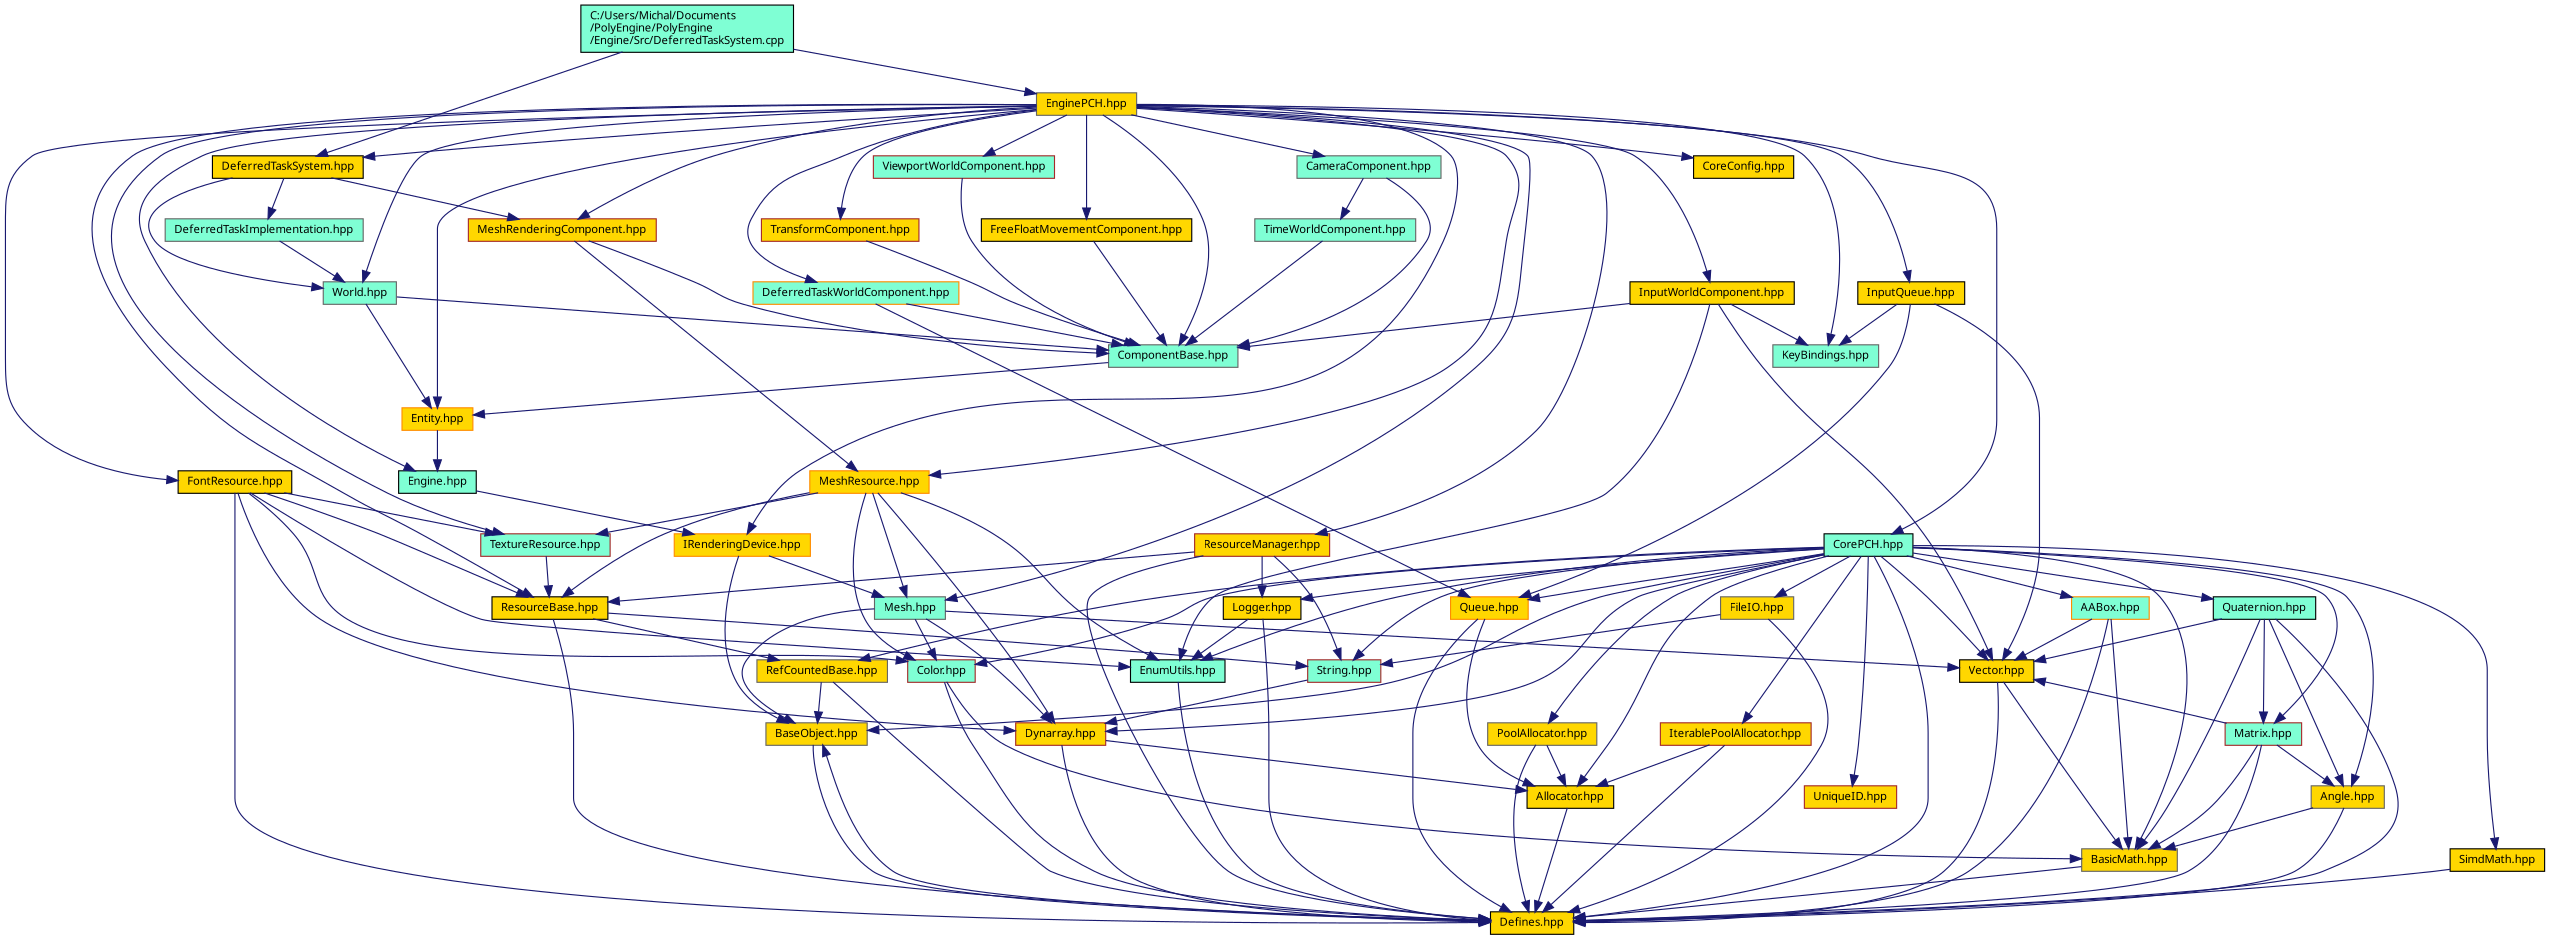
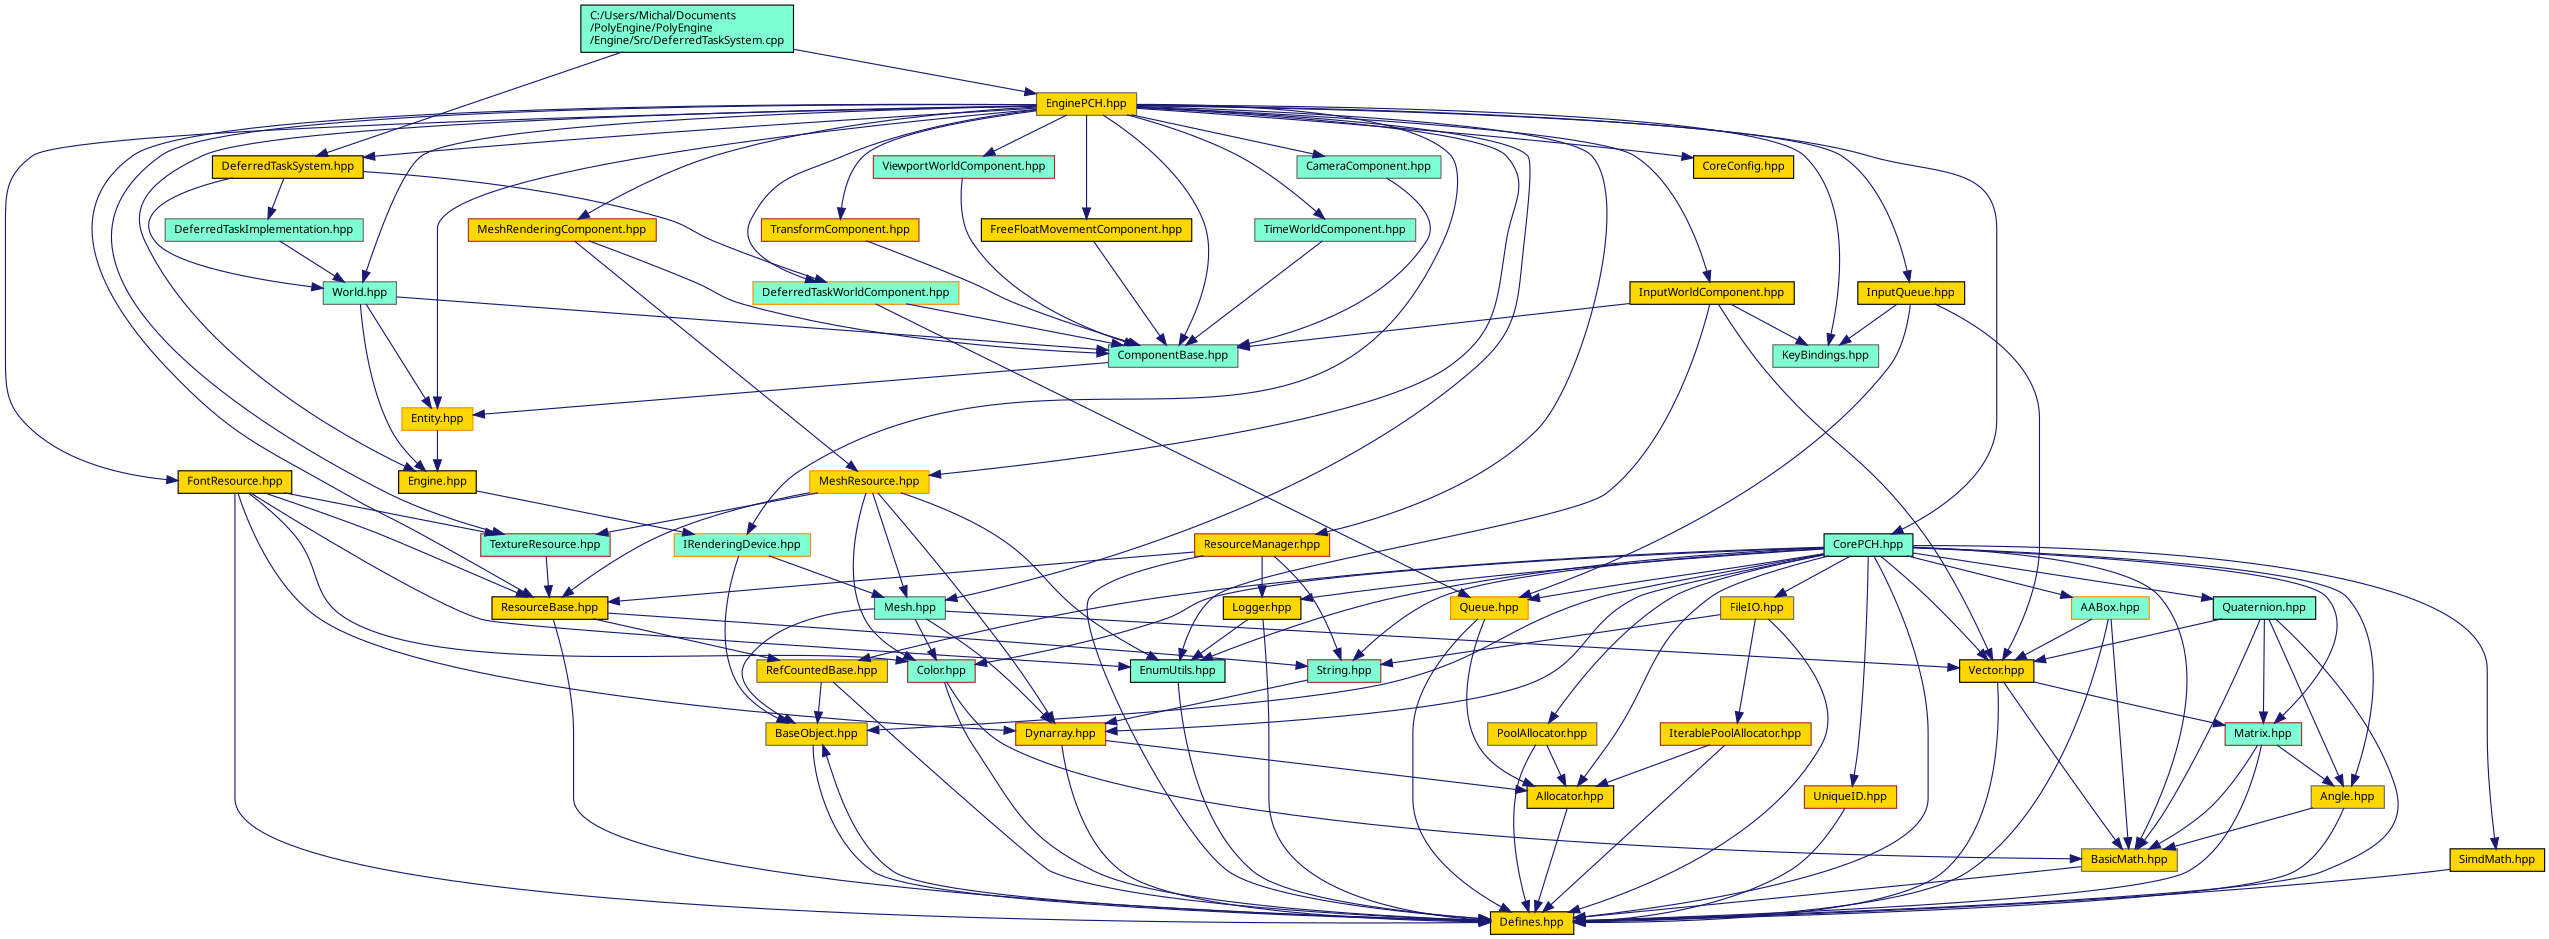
  digraph {
    fontname="Noto Sans"
    node [color=black fillcolor=gold fontname="Noto Sans" fontsize=10 shape=record style=filled]
    edge [color=midnightblue fontname="Noto Sans" fontsize=10 labelfontname=Helvetica labelfontsize=10 style=solid]
    n1 [fillcolor=aquamarine fontcolor=black height=0.2 label="C:/Users/Michal/Documents\l/PolyEngine/PolyEngine\l/Engine/Src/DeferredTaskSystem.cpp" width=0.4]
    n2 [color=gray40 height=0.2 label="EnginePCH.hpp" width=0.4]
    n3 [height=0.2 label="DeferredTaskSystem.hpp" width=0.4]
    n4 [fillcolor=aquamarine height=0.2 label="CorePCH.hpp" width=0.4]
-   n5 [fillcolor=aquamarine height=0.2 label="Engine.hpp" width=0.4]
-   n6 [color=darkorange height=0.2 label="IRenderingDevice.hpp" width=0.4]
+   n5 [height=0.2 label="Engine.hpp" width=0.4]
+   n6 [color=darkorange fillcolor=aquamarine height=0.2 label="IRenderingDevice.hpp" width=0.4]
    n7 [color=gray40 fillcolor=aquamarine height=0.2 label="Mesh.hpp" width=0.4]
    n8 [color=gray40 fillcolor=aquamarine height=0.2 label="ComponentBase.hpp" width=0.4]
    n9 [color=darkorange height=0.2 label="Entity.hpp" width=0.4]
    n10 [color=gray40 fillcolor=aquamarine height=0.2 label="World.hpp" width=0.4]
    n11 [height=0.2 label="InputQueue.hpp" width=0.4]
    n12 [color=gray40 fillcolor=aquamarine height=0.2 label="KeyBindings.hpp" width=0.4]
    n13 [height=0.2 label="ResourceBase.hpp" width=0.4]
    n14 [color=brown height=0.2 label="ResourceManager.hpp" width=0.4]
    n15 [color=brown fillcolor=aquamarine height=0.2 label="TextureResource.hpp" width=0.4]
    n16 [color=darkorange height=0.2 label="MeshResource.hpp" width=0.4]
    n17 [height=0.2 label="FontResource.hpp" width=0.4]
    n18 [color=gray40 fillcolor=aquamarine height=0.2 label="CameraComponent.hpp" width=0.4]
    n19 [height=0.2 label="FreeFloatMovementComponent.hpp" width=0.4]
    n20 [color=brown height=0.2 label="MeshRenderingComponent.hpp" width=0.4]
    n21 [color=brown height=0.2 label="TransformComponent.hpp" width=0.4]
    n22 [height=0.2 label="InputWorldComponent.hpp" width=0.4]
    n23 [color=gray40 fillcolor=aquamarine height=0.2 label="TimeWorldComponent.hpp" width=0.4]
    n24 [color=brown fillcolor=aquamarine height=0.2 label="ViewportWorldComponent.hpp" width=0.4]
    n25 [color=darkorange fillcolor=aquamarine height=0.2 label="DeferredTaskWorldComponent.hpp" width=0.4]
    n26 [height=0.2 label="CoreConfig.hpp" width=0.4]
    n27 [color=gray40 fillcolor=aquamarine height=0.2 label="DeferredTaskImplementation.hpp" width=0.4]
    n28 [height=0.2 label="Defines.hpp" width=0.4]
    n29 [color=gray40 height=0.2 label="BaseObject.hpp" width=0.4]
    n30 [color=gray40 height=0.2 label="BasicMath.hpp" width=0.4]
    n31 [color=gray40 height=0.2 label="Angle.hpp" width=0.4]
    n32 [height=0.2 label="Vector.hpp" width=0.4]
    n33 [color=brown fillcolor=aquamarine height=0.2 label="Matrix.hpp" width=0.4]
    n34 [fillcolor=aquamarine height=0.2 label="Quaternion.hpp" width=0.4]
    n35 [height=0.2 label="SimdMath.hpp" width=0.4]
    n36 [color=darkorange fillcolor=aquamarine height=0.2 label="AABox.hpp" width=0.4]
    n37 [height=0.2 label="Allocator.hpp" width=0.4]
    n38 [color=gray40 height=0.2 label="PoolAllocator.hpp" width=0.4]
    n39 [color=brown height=0.2 label="IterablePoolAllocator.hpp" width=0.4]
    n40 [color=gray40 height=0.2 label="RefCountedBase.hpp" width=0.4]
    n41 [color=brown fillcolor=aquamarine height=0.2 label="String.hpp" width=0.4]
    n42 [color=brown height=0.2 label="Dynarray.hpp" width=0.4]
    n43 [color=darkorange height=0.2 label="Queue.hpp" width=0.4]
    n44 [color=brown fillcolor=aquamarine height=0.2 label="Color.hpp" width=0.4]
    n45 [color=gray40 height=0.2 label="FileIO.hpp" width=0.4]
    n46 [height=0.2 label="Logger.hpp" width=0.4]
    n47 [fillcolor=aquamarine height=0.2 label="EnumUtils.hpp" width=0.4]
    n48 [color=brown height=0.2 label="UniqueID.hpp" width=0.4]
    n1 -> n2
    n1 -> n3
    n2 -> n3
    n2 -> n4
    n2 -> n5
    n2 -> n6
    n2 -> n7
    n2 -> n8
    n2 -> n9
    n2 -> n10
    n2 -> n11
    n2 -> n12
    n2 -> n13
    n2 -> n14
    n2 -> n15
    n2 -> n16
    n2 -> n17
    n2 -> n18
    n2 -> n19
    n2 -> n20
    n2 -> n21
    n2 -> n22
-   n18 -> n23
+   n2 -> n23
    n2 -> n24
    n2 -> n25
    n2 -> n26
    n3 -> n10
-   n3 -> n20
+   n3 -> n25
    n3 -> n27
    n4 -> n28
    n4 -> n29
    n4 -> n30
    n4 -> n31
    n4 -> n32
    n4 -> n33
    n4 -> n34
    n4 -> n35
    n4 -> n36
    n4 -> n37
    n4 -> n38
-   n4 -> n39
+   n45 -> n39
    n4 -> n40
    n4 -> n41
    n4 -> n42
    n4 -> n43
    n4 -> n44
    n4 -> n45
    n4 -> n46
    n4 -> n47
    n4 -> n48
    n5 -> n6
    n6 -> n7
    n6 -> n29
    n7 -> n29
    n7 -> n32
    n7 -> n42
    n7 -> n44
    n8 -> n9
    n9 -> n5
+   n10 -> n5
    n10 -> n8
    n10 -> n9
    n11 -> n12
    n11 -> n32
    n11 -> n43
    n13 -> n28
    n13 -> n40
    n13 -> n41
    n14 -> n13
    n14 -> n28
    n14 -> n41
    n14 -> n46
    n15 -> n13
    n16 -> n7
    n16 -> n13
    n16 -> n15
    n16 -> n42
    n16 -> n44
    n16 -> n47
    n17 -> n13
    n17 -> n15
    n17 -> n28
    n17 -> n42
    n17 -> n44
    n17 -> n47
    n18 -> n8
    n19 -> n8
    n20 -> n8
    n20 -> n16
    n21 -> n8
    n22 -> n8
    n22 -> n12
    n22 -> n32
    n22 -> n47
    n23 -> n8
    n24 -> n8
    n25 -> n8
    n25 -> n43
    n27 -> n10
    n28 -> n29
    n29 -> n28
    n30 -> n28
    n31 -> n28
    n31 -> n30
    n32 -> n28
    n32 -> n30
    n33 -> n28
    n33 -> n30
    n33 -> n31
-   n33 -> n32
+   n32 -> n33
    n34 -> n28
    n34 -> n30
    n34 -> n31
    n34 -> n32
    n34 -> n33
    n35 -> n28
    n36 -> n28
    n36 -> n30
    n36 -> n32
    n37 -> n28
    n38 -> n28
    n38 -> n37
    n39 -> n28
    n39 -> n37
    n40 -> n28
    n40 -> n29
    n41 -> n42
    n42 -> n28
    n42 -> n37
    n43 -> n28
    n43 -> n37
    n44 -> n28
    n44 -> n30
    n45 -> n28
    n45 -> n41
    n46 -> n28
    n46 -> n47
    n47 -> n28
+   n48 -> n28
  }
